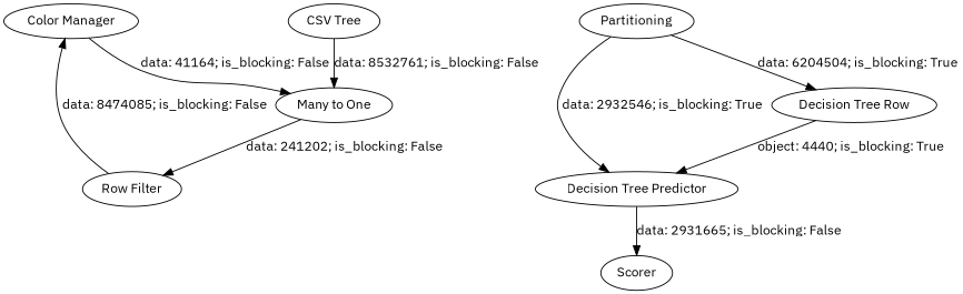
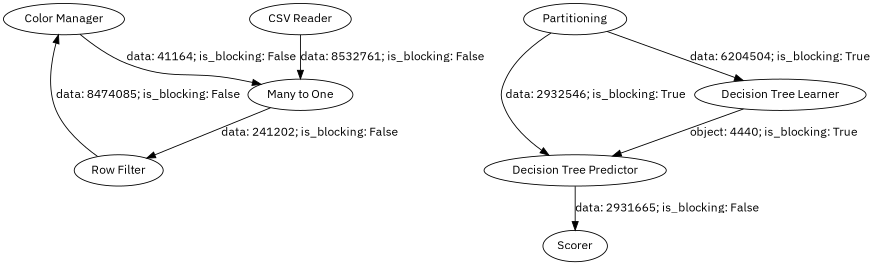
  digraph {
    fontname="IBM Plex Sans"
    rankdir=TB
    node [fontname="IBM Plex Sans"]
    edge [fontname="IBM Plex Sans"]
    n1 [label="Color Manager"]
    n2 [label="Many to One"]
    n3 [label=Partitioning]
    n4 [label="Decision Tree Predictor"]
-   n5 [label="Decision Tree Row"]
+   n5 [label="Decision Tree Learner"]
    n6 [label=Scorer]
-   n7 [label="CSV Tree"]
+   n7 [label="CSV Reader"]
    n8 [label="Row Filter"]
    n1 -> n2 [label="data: 41164; is_blocking: False"]
    n2 -> n8 [label="data: 241202; is_blocking: False"]
    n3 -> n4 [label="data: 2932546; is_blocking: True"]
    n3 -> n5 [label="data: 6204504; is_blocking: True"]
    n4 -> n6 [label="data: 2931665; is_blocking: False"]
    n5 -> n4 [label="object: 4440; is_blocking: True"]
    n7 -> n2 [label="data: 8532761; is_blocking: False"]
    n8 -> n1 [label="data: 8474085; is_blocking: False"]
  }
